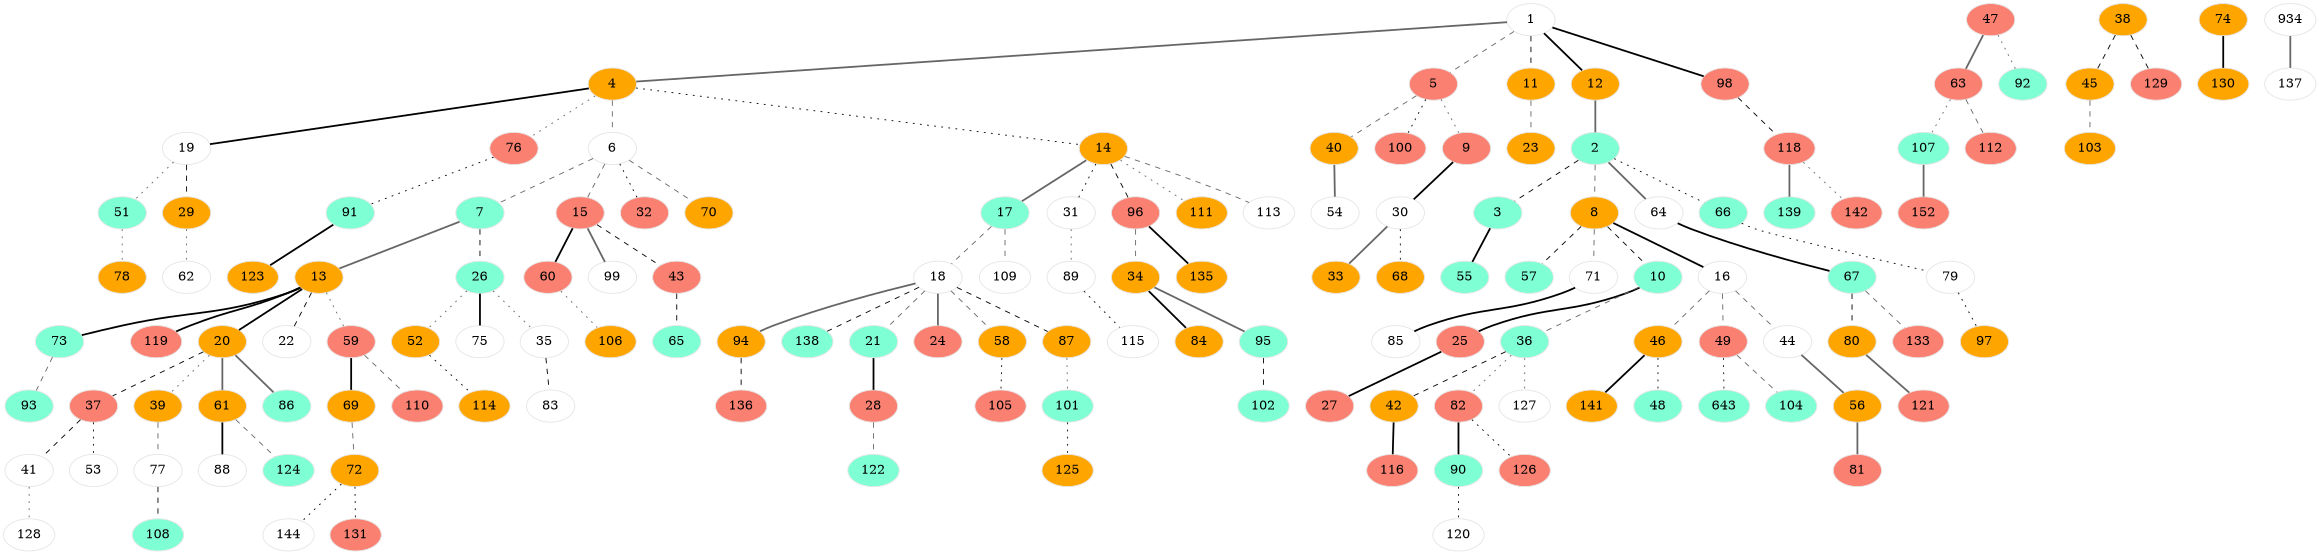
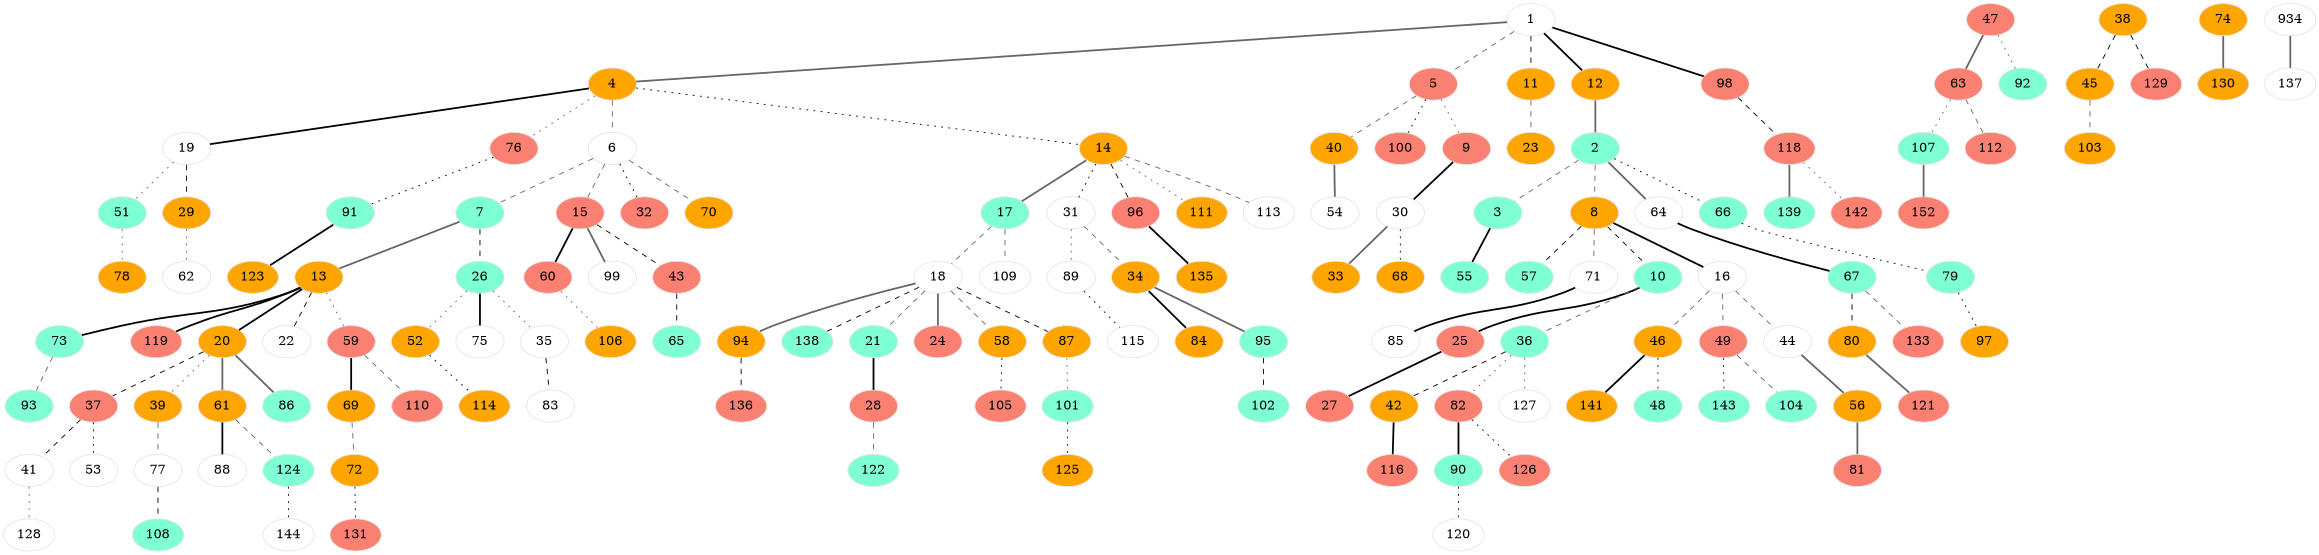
  graph {
    node [color=gray90 fillcolor=orange style=filled]
    edge [color=gray40 style=dashed]
    1 [fillcolor=white]
    4
    5 [fillcolor=salmon]
    11
    12
    98 [fillcolor=salmon]
    2 [fillcolor=aquamarine]
    3 [fillcolor=aquamarine]
    8
    64 [fillcolor=white]
    66 [fillcolor=aquamarine]
    6 [fillcolor=white]
    14
    19 [fillcolor=white]
    76 [fillcolor=salmon]
    9 [fillcolor=salmon]
    40
    100 [fillcolor=salmon]
    23
    118 [fillcolor=salmon]
    55 [fillcolor=aquamarine]
    10 [fillcolor=aquamarine]
    16 [fillcolor=white]
    57 [fillcolor=aquamarine]
    71 [fillcolor=white]
    67 [fillcolor=aquamarine]
-   79 [fillcolor=white]
+   79 [fillcolor=aquamarine]
    7 [fillcolor=aquamarine]
    15 [fillcolor=salmon]
    32 [fillcolor=salmon]
    70
    17 [fillcolor=aquamarine]
    31 [fillcolor=white]
    96 [fillcolor=salmon]
    111
    113 [fillcolor=white]
    29
    51 [fillcolor=aquamarine]
    91 [fillcolor=aquamarine]
    30 [fillcolor=white]
    54 [fillcolor=white]
    13
    26 [fillcolor=aquamarine]
    43 [fillcolor=salmon]
    60 [fillcolor=salmon]
    99 [fillcolor=white]
    20
    22 [fillcolor=white]
    59 [fillcolor=salmon]
    73 [fillcolor=aquamarine]
    119 [fillcolor=salmon]
    35 [fillcolor=white]
    52
    75 [fillcolor=white]
    25 [fillcolor=salmon]
    36 [fillcolor=aquamarine]
    44 [fillcolor=white]
    46
    49 [fillcolor=salmon]
    85 [fillcolor=white]
    33
    68
    27 [fillcolor=salmon]
    42
    82 [fillcolor=salmon]
    127 [fillcolor=white]
    37 [fillcolor=salmon]
    39
    61
    86 [fillcolor=aquamarine]
    69
    110 [fillcolor=salmon]
    93 [fillcolor=aquamarine]
    18 [fillcolor=white]
    109 [fillcolor=white]
    34
    89 [fillcolor=white]
    135
    65 [fillcolor=aquamarine]
    47 [fillcolor=salmon]
    63 [fillcolor=salmon]
    92 [fillcolor=aquamarine]
    106
    56
    48 [fillcolor=aquamarine]
    141
    104 [fillcolor=aquamarine]
-   143 [fillcolor=aquamarine label=643]
+   143 [fillcolor=aquamarine]
    21 [fillcolor=aquamarine]
    24 [fillcolor=salmon]
    58
    87
    94
    138 [fillcolor=aquamarine]
    28 [fillcolor=salmon]
    105 [fillcolor=salmon]
    101 [fillcolor=aquamarine]
    136 [fillcolor=salmon]
    62 [fillcolor=white]
    78
    41 [fillcolor=white]
    53 [fillcolor=white]
    38
    45
    129 [fillcolor=salmon]
    77 [fillcolor=white]
    88 [fillcolor=white]
    124 [fillcolor=aquamarine]
    122 [fillcolor=aquamarine]
    83 [fillcolor=white]
    114
    84
    95 [fillcolor=aquamarine]
    115 [fillcolor=white]
    102 [fillcolor=aquamarine]
    116 [fillcolor=salmon]
    90 [fillcolor=aquamarine]
    126 [fillcolor=salmon]
    128 [fillcolor=white]
    103
    108 [fillcolor=aquamarine]
    81 [fillcolor=salmon]
    107 [fillcolor=aquamarine]
    112 [fillcolor=salmon]
    74
    130
    72
    n128 [fillcolor=salmon label=152]
    80
    133 [fillcolor=salmon]
    97
    121 [fillcolor=salmon]
    131 [fillcolor=salmon]
    n134 [fillcolor=white label=144]
    123
    120 [fillcolor=white]
    125
    139 [fillcolor=aquamarine]
    142 [fillcolor=salmon]
    n140 [fillcolor=white label=934]
    137 [fillcolor=white]
    1 -- 4 [style=bold]
    1 -- 5
    1 -- 11 [color=black]
    1 -- 12 [color=black style=bold]
    1 -- 98 [color=black style=bold]
    4 -- 6
    4 -- 14 [color=black style=dotted]
    4 -- 19 [color=black style=bold]
    4 -- 76 [style=dotted]
    5 -- 9 [style=dotted]
    5 -- 40
    5 -- 100 [color=black style=dotted]
    11 -- 23
    12 -- 2 [style=bold]
    98 -- 118 [color=black]
-   2 -- 3 [color=black]
+   2 -- 3
    2 -- 8
    2 -- 64 [style=bold]
    2 -- 66 [color=black style=dotted]
    3 -- 55 [color=black style=bold]
    8 -- 10 [color=black]
    8 -- 16 [color=black style=bold]
    8 -- 57 [color=black]
    8 -- 71
    64 -- 67 [color=black style=bold]
    66 -- 79 [color=black style=dotted]
    6 -- 7
    6 -- 15
    6 -- 32 [color=black style=dotted]
    6 -- 70
    14 -- 17 [style=bold]
    14 -- 31 [color=black style=dotted]
    14 -- 96 [color=black]
    14 -- 111 [style=dotted]
    14 -- 113
    19 -- 29 [color=black]
    19 -- 51 [style=dotted]
    76 -- 91 [color=black style=dotted]
    9 -- 30 [color=black style=bold]
    40 -- 54 [style=bold]
    118 -- 139 [style=bold]
    118 -- 142 [style=dotted]
    10 -- 25 [color=black style=bold]
    10 -- 36
    16 -- 44
    16 -- 46
    16 -- 49
    71 -- 85 [color=black style=bold]
    67 -- 80 [color=black]
    67 -- 133
    79 -- 97 [color=black style=dotted]
    7 -- 13 [style=bold]
    7 -- 26 [color=black]
    15 -- 43 [color=black]
    15 -- 60 [color=black style=bold]
    15 -- 99 [style=bold]
    17 -- 18
    17 -- 109
-   96 -- 34
+   31 -- 34
    31 -- 89 [style=dotted]
    96 -- 135 [color=black style=bold]
    29 -- 62 [style=dotted]
    51 -- 78 [style=dotted]
    91 -- 123 [color=black style=bold]
    30 -- 33 [style=bold]
    30 -- 68 [color=black style=dotted]
    13 -- 20 [color=black style=bold]
    13 -- 22 [color=black]
    13 -- 59 [style=dotted]
    13 -- 73 [color=black style=bold]
    13 -- 119 [color=black style=bold]
    26 -- 35 [style=dotted]
    26 -- 52 [style=dotted]
    26 -- 75 [color=black style=bold]
    43 -- 65 [color=black]
    60 -- 106 [style=dotted]
    20 -- 37 [color=black]
    20 -- 39 [style=dotted]
    20 -- 61 [style=bold]
    20 -- 86 [style=bold]
    59 -- 69 [color=black style=bold]
    59 -- 110
    73 -- 93
    35 -- 83 [color=black]
    52 -- 114 [color=black style=dotted]
    25 -- 27 [color=black style=bold]
    36 -- 42 [color=black]
    36 -- 82 [style=dotted]
    36 -- 127 [style=dotted]
    44 -- 56 [style=bold]
    46 -- 48 [color=black style=dotted]
    46 -- 141 [color=black style=bold]
    49 -- 104
    49 -- 143 [color=black style=dotted]
    42 -- 116 [color=black style=bold]
    82 -- 90 [color=black style=bold]
    82 -- 126 [color=black style=dotted]
    37 -- 41 [color=black]
    37 -- 53 [color=black style=dotted]
    39 -- 77
    61 -- 88 [color=black style=bold]
    61 -- 124
    69 -- 72
    18 -- 21
    18 -- 24 [style=bold]
    18 -- 58
    18 -- 87 [color=black]
    18 -- 94 [style=bold]
    18 -- 138 [color=black]
    34 -- 84 [color=black style=bold]
    34 -- 95 [style=bold]
    89 -- 115 [color=black style=dotted]
    47 -- 63 [style=bold]
    47 -- 92 [style=dotted]
    63 -- 107 [style=dotted]
    63 -- 112
    56 -- 81 [style=bold]
    21 -- 28 [color=black style=bold]
    58 -- 105 [color=black style=dotted]
    87 -- 101 [style=dotted]
    94 -- 136 [color=black]
    28 -- 122
    101 -- 125 [color=black style=dotted]
    41 -- 128 [style=dotted]
    38 -- 45 [color=black]
    38 -- 129 [color=black]
    45 -- 103
    77 -- 108 [color=black]
    95 -- 102 [color=black]
    90 -- 120 [color=black style=dotted]
    107 -- n128 [style=bold]
-   74 -- 130 [color=black style=bold]
+   74 -- 130 [style=bold]
    72 -- 131 [color=black style=dotted]
-   72 -- n134 [color=black style=dotted]
+   124 -- n134 [color=black style=dotted]
    80 -- 121 [style=bold]
    n140 -- 137 [style=bold]
  }
